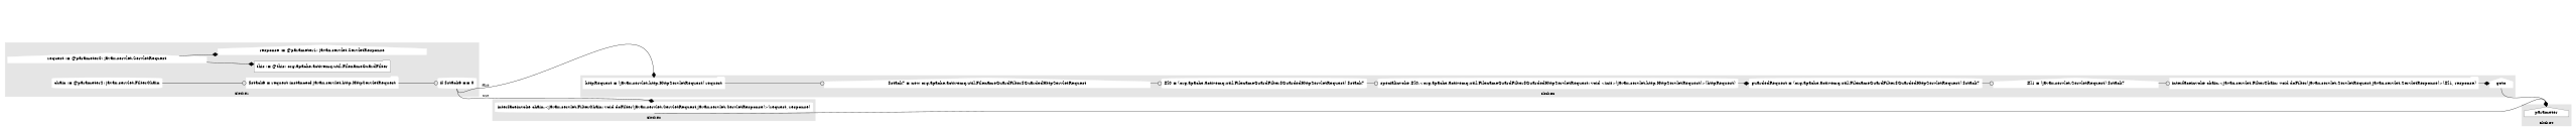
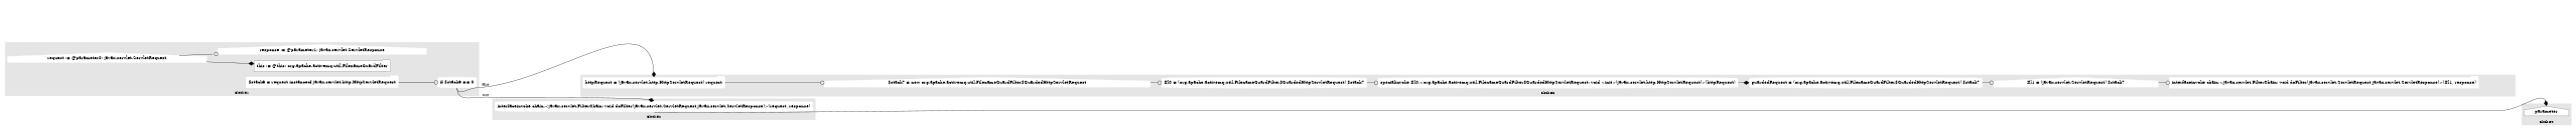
  digraph {
    color=gray90
    compound=true
    fontsize=10
    labelloc=b
    rankdir=LR
    style=filled
    node [color=white shape=house style=filled]
    edge [arrowhead=diamond arrowsize=1.5 fontcolor=grey40 fontsize=10]
    n1 [color=grey50 fillcolor=white label="this := @this: org.apache.activemq.util.FilenameGuardFilter" shape=folder]
    n2 [label="request := @parameter0: javax.servlet.ServletRequest"]
    n3 [label="response := @parameter1: javax.servlet.ServletResponse"]
-   n4 [label="chain := @parameter2: javax.servlet.FilterChain" shape=cylinder]
    n5 [label="$stack6 = request instanceof javax.servlet.http.HttpServletRequest" shape=folder]
    n6 [label="if $stack6 == 0" shape=cylinder]
    n7 [label="httpRequest = (javax.servlet.http.HttpServletRequest) request" shape=folder]
    n8 [label="$stack7 = new org.apache.activemq.util.FilenameGuardFilter$GuardedHttpServletRequest"]
    n9 [label="#l0 = (org.apache.activemq.util.FilenameGuardFilter$GuardedHttpServletRequest) $stack7" shape=cylinder]
    n10 [label="specialinvoke #l0.&lt;org.apache.activemq.util.FilenameGuardFilter$GuardedHttpServletRequest: void &lt;init&gt;(javax.servlet.http.HttpServletRequest)&gt;(httpRequest)" shape=cylinder]
    n11 [label="guardedRequest = (org.apache.activemq.util.FilenameGuardFilter$GuardedHttpServletRequest) $stack7" shape=cylinder]
    n12 [label="#l1 = (javax.servlet.ServletRequest) $stack7"]
    n13 [label="interfaceinvoke chain.&lt;javax.servlet.FilterChain: void doFilter(javax.servlet.ServletRequest,javax.servlet.ServletResponse)&gt;(#l1, response)" shape=folder]
-   n14 [label=goto]
    n15 [label="interfaceinvoke chain.&lt;javax.servlet.FilterChain: void doFilter(javax.servlet.ServletRequest,javax.servlet.ServletResponse)&gt;(request, response)" shape=cylinder]
    n16 [color=grey50 fillcolor=white label=parameter]
    subgraph cluster_1 {
      label="Block #1"
      n1
      n2
      n3
-     n4
      n5
      n6
    }
    subgraph cluster_2 {
      label="Block #3"
      n7
      n8
      n9
      n10
      n11
      n12
      n13
-     n14
    }
    subgraph cluster_3 {
      label="Block #2"
      n15
    }
    subgraph cluster_4 {
      label="Block #4"
      n16
    }
    n2 -> n1
-   n2 -> n3
-   n4 -> n5 [arrowhead=odot]
+   n2 -> n3 [arrowhead=odot]
    n5 -> n6 [arrowhead=odot]
    n6 -> n7 [headport=n label=false tailport=s]
    n6 -> n15 [headport=n label=true tailport=s]
    n7 -> n8 [arrowhead=odot]
    n8 -> n9 [arrowhead=odot]
    n9 -> n10 [arrowhead=odot]
    n10 -> n11
    n11 -> n12 [arrowhead=odot]
    n12 -> n13 [arrowhead=odot]
-   n13 -> n14
-   n14 -> n16 [headport=n tailport=s]
    n15 -> n16 [headport=n tailport=s]
  }
